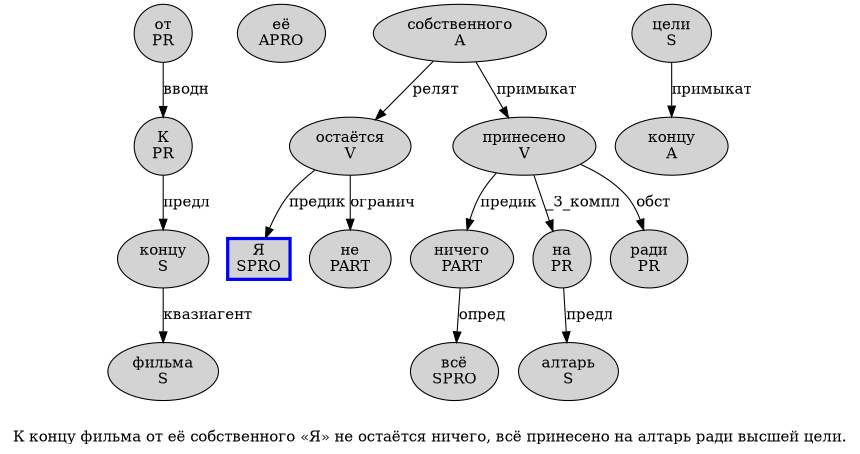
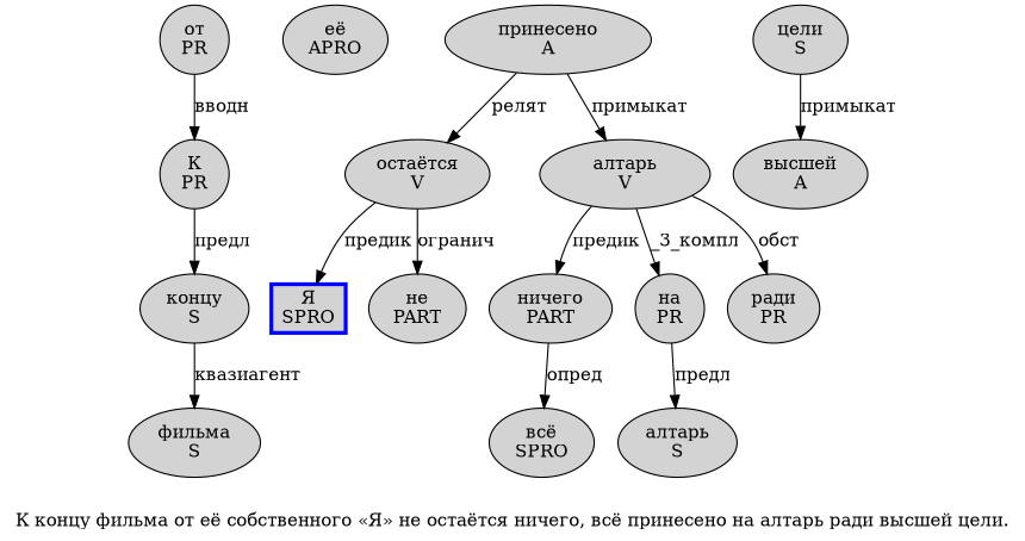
  digraph {
    label="К концу фильма от её собственного «Я» не остаётся ничего, всё принесено на алтарь ради высшей цели."
    node [fillcolor=lightgray penwidth=1 shape=ellipse style=filled]
    n1 [label="К\nPR"]
    n2 [label="концу\nS"]
    n3 [label="фильма\nS"]
    n4 [label="от\nPR"]
    n5 [label="её\nAPRO"]
-   n6 [label="собственного\nA"]
+   n6 [label="принесено\nA"]
    n7 [label="остаётся\nV"]
-   n8 [label="принесено\nV"]
+   n8 [label="алтарь\nV"]
    n9 [color=blue label="Я\nSPRO" penwidth=3 shape=box]
    n10 [label="не\nPART"]
    n11 [label="ничего\nPART"]
    n12 [label="на\nPR"]
    n13 [label="ради\nPR"]
    n14 [label="всё\nSPRO"]
    n15 [label="алтарь\nS"]
    n16 [label="цели\nS"]
-   n17 [label="концу\nA"]
+   n17 [label="высшей\nA"]
    n1 -> n2 [label="предл"]
    n2 -> n3 [label="квазиагент"]
    n4 -> n1 [label="вводн"]
    n6 -> n7 [label="релят"]
    n6 -> n8 [label="примыкат"]
    n7 -> n9 [label="предик"]
    n7 -> n10 [label="огранич"]
    n8 -> n11 [label="предик"]
    n8 -> n12 [label="_3_компл"]
    n8 -> n13 [label="обст"]
    n11 -> n14 [label="опред"]
    n12 -> n15 [label="предл"]
    n16 -> n17 [label="примыкат"]
  }
